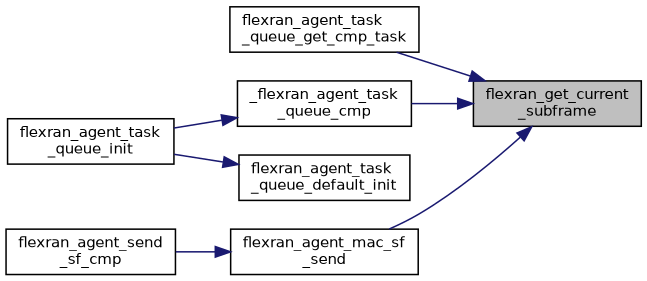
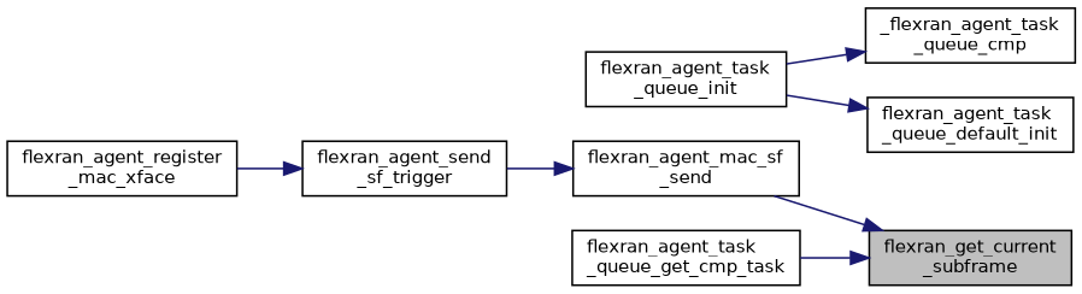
  digraph {
    rankdir=RL
    node [color=black fillcolor=white fontname=Helvetica fontsize=10 shape=record style=filled]
    edge [color=midnightblue dir=back fontname=Helvetica fontsize=10 labelfontname=Helvetica labelfontsize=10 style=solid]
    n1 [fillcolor=grey75 fontcolor=black height=0.2 label="flexran_get_current\l_subframe" width=0.4]
    n2 [height=0.2 label="_flexran_agent_task\l_queue_cmp" width=0.4]
    n3 [height=0.2 label="flexran_agent_mac_sf\l_send" width=0.4]
    n4 [height=0.2 label="flexran_agent_task\l_queue_get_cmp_task" width=0.4]
    n5 [height=0.2 label="flexran_agent_task\l_queue_init" width=0.4]
-   n6 [height=0.2 label="flexran_agent_send\l_sf_cmp" width=0.4]
+   n6 [height=0.2 label="flexran_agent_send\l_sf_trigger" width=0.4]
    n7 [height=0.2 label="flexran_agent_task\l_queue_default_init" width=0.4]
-   n1 -> n2
+   n8 [height=0.2 label="flexran_agent_register\l_mac_xface" width=0.4]
    n1 -> n3
    n1 -> n4
    n2 -> n5
    n3 -> n6
+   n6 -> n8
    n7 -> n5
  }
